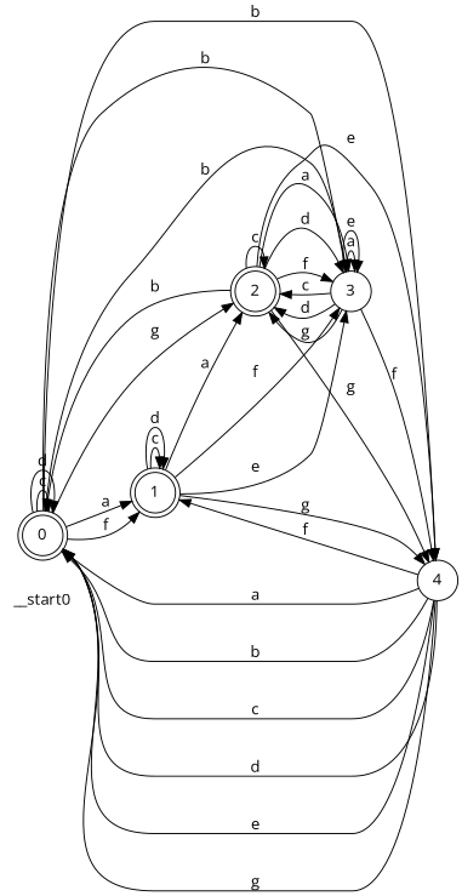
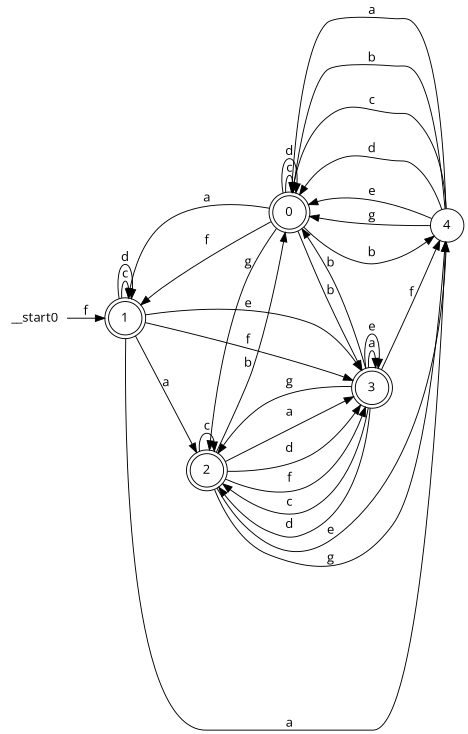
  digraph {
    fontname="Open Sans"
    rankdir=LR
    node [fontname="Open Sans" shape=doublecircle color=black fillcolor=white style="rounded,filled"]
    edge [fontname="Open Sans"]
    __start0 [shape=none color="" fillcolor="" style=""]
    n2 [label=0]
    n3 [label=1]
    n4 [label=2]
-   n5 [label=3 shape=circle style=filled]
+   n5 [label=3 style=filled]
    n6 [label=4 shape=circle style=filled]
    n2 -> n2 [label=c]
    n2 -> n2 [label=d]
    n2 -> n3 [label=a]
    n2 -> n3 [label=f]
    n2 -> n4 [label=g]
    n2 -> n5 [label=b]
    n2 -> n6 [label=b]
    n3 -> n3 [label=c]
    n3 -> n3 [label=d]
    n3 -> n4 [label=a]
    n3 -> n5 [label=e]
    n3 -> n5 [label=f]
-   n3 -> n6 [label=g]
+   n3 -> n6 [label=a]
    n4 -> n2 [label=b]
    n4 -> n4 [label=c]
    n4 -> n5 [label=a]
    n4 -> n5 [label=d]
    n4 -> n5 [label=f]
    n4 -> n6 [label=e]
    n4 -> n6 [label=g]
    n5 -> n2 [label=b]
    n5 -> n4 [label=c]
    n5 -> n4 [label=d]
    n5 -> n4 [label=g]
    n5 -> n5 [label=a]
    n5 -> n5 [label=e]
    n5 -> n6 [label=f]
    n6 -> n2 [label=a]
    n6 -> n2 [label=b]
    n6 -> n2 [label=c]
    n6 -> n2 [label=d]
    n6 -> n2 [label=e]
    n6 -> n2 [label=g]
-   n6 -> n3 [label=f]
+   __start0 -> n3 [label=f]
  }
